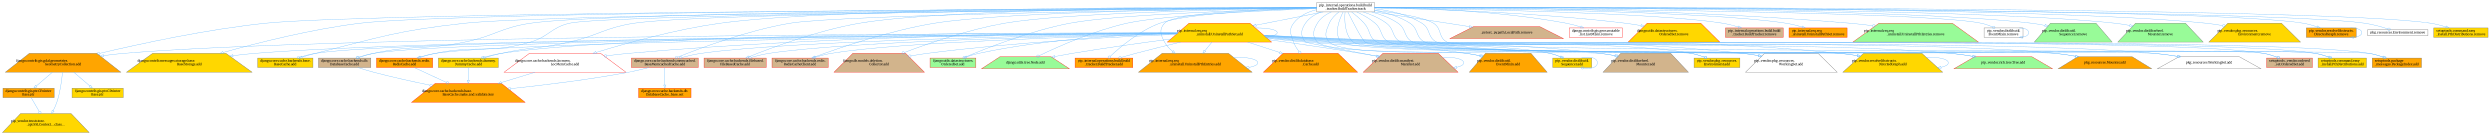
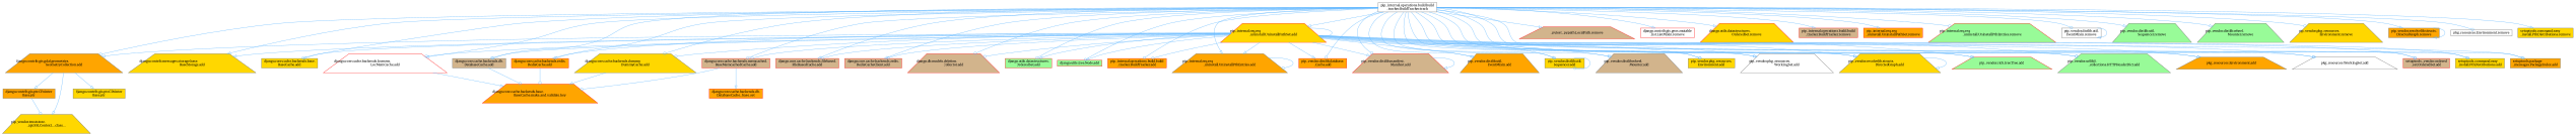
  digraph {
    fontname=Merriweather
    rankdir=TB
    node [color=grey40 fillcolor=orange fontname=Merriweather fontsize=10 shape=box style=filled]
    edge [arrowhead=onormal color=steelblue1 fontname=Merriweather fontsize=10 labelfontname=Helvetica labelfontsize=10 style=solid]
    n1 [color=gray40 fillcolor=white fontcolor=black height=0.2 label="pip._internal.operations.build.build\l_tracker.BuildTracker.track" width=0.4]
    n2 [height=0.2 label="django.contrib.gis.gdal.geometries.\lGeometryCollection.add" shape=trapezium width=0.4]
    n3 [fillcolor=gold height=0.2 label="django.contrib.messages.storage.base.\lBaseStorage.add" shape=trapezium width=0.4]
    n4 [fillcolor=gold height=0.2 label="django.core.cache.backends.base.\lBaseCache.add" width=0.4]
    n5 [fillcolor=tan height=0.2 label="django.core.cache.backends.db.\lDatabaseCache.add" width=0.4]
-   n6 [fillcolor=gold height=0.2 label="django.core.cache.backends.dummy.\lDummyCache.add" width=0.4]
+   n6 [fillcolor=gold height=0.2 label="django.core.cache.backends.dummy.\lDummyCache.add" shape=trapezium width=0.4]
    n7 [color=red fillcolor=tan height=0.2 label="django.core.cache.backends.filebased.\lFileBasedCache.add" width=0.4]
    n8 [color=red fillcolor=white height=0.2 label="django.core.cache.backends.locmem.\lLocMemCache.add" shape=trapezium width=0.4]
    n9 [color=red fillcolor=tan height=0.2 label="django.core.cache.backends.memcached.\lBaseMemcachedCache.add" width=0.4]
    n10 [color=red height=0.2 label="django.core.cache.backends.redis.\lRedisCache.add" width=0.4]
    n11 [color=red fillcolor=tan height=0.2 label="django.core.cache.backends.redis.\lRedisCacheClient.add" width=0.4]
    n12 [color=red fillcolor=tan height=0.2 label="django.db.models.deletion.\lCollector.add" shape=trapezium width=0.4]
    n13 [color=red fillcolor=palegreen height=0.2 label="django.utils.datastructures.\lOrderedSet.add" width=0.4]
-   n14 [color=red fillcolor=palegreen height=0.2 label="django.utils.tree.Node.add" shape=trapezium width=0.4]
+   n14 [color=red fillcolor=palegreen height=0.2 label="django.utils.tree.Node.add" width=0.4]
    n15 [color=red height=0.2 label="pip._internal.operations.build.build\l_tracker.BuildTracker.add" width=0.4]
    n16 [color=red fillcolor=gold height=0.2 label="pip._internal.req.req\l_uninstall.UninstallPathSet.add" shape=trapezium width=0.4]
    n17 [height=0.2 label="pip._internal.req.req\l_uninstall.UninstallPthEntries.add" shape=trapezium width=0.4]
-   n18 [color=red height=0.2 label="pip._vendor.distlib.database.\l_Cache.add" shape=trapezium width=0.4]
+   n18 [color=red height=0.2 label="pip._vendor.distlib.database.\l_Cache.add" width=0.4]
    n19 [color=red fillcolor=tan height=0.2 label="pip._vendor.distlib.manifest.\lManifest.add" shape=trapezium width=0.4]
    n20 [height=0.2 label="pip._vendor.distlib.util.\lEventMixin.add" shape=trapezium width=0.4]
    n21 [fillcolor=gold height=0.2 label="pip._vendor.distlib.util.\lSequencer.add" width=0.4]
    n22 [fillcolor=tan height=0.2 label="pip._vendor.distlib.wheel.\lMounter.add" shape=trapezium width=0.4]
    n23 [fillcolor=gold height=0.2 label="pip._vendor.pkg_resources.\lEnvironment.add" width=0.4]
    n24 [fillcolor=white height=0.2 label="pip._vendor.pkg_resources.\lWorkingSet.add" shape=trapezium width=0.4]
    n25 [fillcolor=gold height=0.2 label="pip._vendor.resolvelib.structs.\lDirectedGraph.add" shape=trapezium width=0.4]
    n26 [color=red fillcolor=palegreen height=0.2 label="pip._vendor.rich.tree.Tree.add" shape=trapezium width=0.4]
-   n28 [height=0.2 label="pkg_resources.Mounter.add" shape=trapezium width=0.4]
+   n27 [fillcolor=palegreen height=0.2 label="pip._vendor.urllib3.\l_collections.HTTPHeaderDict.add" shape=trapezium width=0.4]
+   n28 [height=0.2 label="pkg_resources.Environment.add" shape=trapezium width=0.4]
    n29 [fillcolor=white height=0.2 label="pkg_resources.WorkingSet.add" shape=trapezium width=0.4]
    n30 [color=red fillcolor=tan height=0.2 label="setuptools._vendor.ordered\l_set.OrderedSet.add" width=0.4]
    n31 [fillcolor=gold height=0.2 label="setuptools.command.easy\l_install.PthDistributions.add" width=0.4]
    n32 [height=0.2 label="setuptools.package\l_messages.PackageIndex.add" width=0.4]
    n33 [color=red fillcolor=tan height=0.2 label="_pytest._py.path.LocalPath.remove" shape=trapezium width=0.4]
    n34 [color=red fillcolor=white height=0.2 label="django.contrib.gis.geos.mutable\l_list.ListMixin.remove" width=0.4]
    n35 [color=red fillcolor=gold height=0.2 label="django.utils.datastructures.\lOrderedSet.remove" shape=trapezium width=0.4]
    n36 [color=red fillcolor=tan height=0.2 label="pip._internal.operations.build.build\l_tracker.BuildTracker.remove" width=0.4]
    n37 [color=red height=0.2 label="pip._internal.req.req\l_uninstall.UninstallPathSet.remove" width=0.4]
    n38 [color=red fillcolor=palegreen height=0.2 label="pip._internal.req.req\l_uninstall.UninstallPthEntries.remove" shape=trapezium width=0.4]
    n39 [fillcolor=white height=0.2 label="pip._vendor.distlib.util.\lEventMixin.remove" width=0.4]
    n40 [fillcolor=palegreen height=0.2 label="pip._vendor.distlib.util.\lSequencer.remove" shape=trapezium width=0.4]
    n41 [fillcolor=palegreen height=0.2 label="pip._vendor.distlib.wheel.\lMounter.remove" shape=trapezium width=0.4]
    n42 [fillcolor=gold height=0.2 label="pip._vendor.pkg_resources.\lEnvironment.remove" shape=trapezium width=0.4]
    n43 [height=0.2 label="pip._vendor.resolvelib.structs.\lDirectedGraph.remove" width=0.4]
    n44 [fillcolor=white height=0.2 label="pkg_resources.Environment.remove" width=0.4]
    n45 [fillcolor=gold height=0.2 label="setuptools.command.easy\l_install.PthDistributions.remove" width=0.4]
    n46 [fillcolor=gold height=0.2 label="pip._vendor.truststore.\l_api.SSLContext.__class__" shape=trapezium width=0.4]
    n47 [height=0.2 label="django.contrib.gis.ptr.CPointer\lBase.ptr" width=0.4]
    n48 [fillcolor=gold height=0.2 label="django.contrib.gis.ptr.CPointer\lBase.ptr" width=0.4]
    n49 [color=red height=0.2 label="django.core.cache.backends.base.\lBaseCache.make_and_validate_key" shape=trapezium width=0.4]
    n50 [color=red height=0.2 label="django.core.cache.backends.db.\lDatabaseCache._base_set" width=0.4]
    n1 -> n2 [arrowhead=odot]
    n1 -> n3
    n1 -> n4
    n1 -> n5 [arrowhead=odot]
    n1 -> n6 [arrowhead=odot]
    n1 -> n7
    n1 -> n8
    n1 -> n9 [arrowhead=odot]
    n1 -> n10
    n1 -> n11
    n1 -> n12 [arrowhead=odot]
    n1 -> n13 [arrowhead=odot]
    n1 -> n14 [arrowhead=odot]
    n1 -> n15 [arrowhead=odot]
    n1 -> n16
    n1 -> n17
    n1 -> n18 [arrowhead=odot]
    n1 -> n19 [arrowhead=odot]
    n1 -> n20
    n1 -> n21 [arrowhead=odot]
    n1 -> n22 [arrowhead=odot]
    n1 -> n23 [arrowhead=odot]
    n1 -> n24
    n1 -> n25
    n1 -> n26 [arrowhead=odot]
+   n1 -> n27 [arrowhead=odot]
    n1 -> n28
    n1 -> n29
    n1 -> n30 [arrowhead=odot]
    n1 -> n31 [arrowhead=odot]
    n1 -> n32 [arrowhead=odot]
    n1 -> n33
    n1 -> n34
    n1 -> n35
    n1 -> n36
    n1 -> n37
    n1 -> n38 [arrowhead=odot]
    n1 -> n39 [arrowhead=odot]
    n1 -> n40
    n1 -> n41
    n1 -> n42 [arrowhead=odot]
    n1 -> n43
    n1 -> n44 [arrowhead=odot]
    n1 -> n45
    n2 -> n46
    n2 -> n47
    n2 -> n48
    n5 -> n49 [arrowhead=odot]
    n6 -> n49
    n8 -> n49
    n9 -> n49 [arrowhead=odot]
    n9 -> n50
    n10 -> n49 [arrowhead=odot]
    n16 -> n2
    n16 -> n3
    n16 -> n4 [arrowhead=odot]
    n16 -> n5 [arrowhead=odot]
    n16 -> n6 [arrowhead=odot]
    n16 -> n7 [arrowhead=odot]
    n16 -> n8 [arrowhead=odot]
    n16 -> n9 [arrowhead=odot]
    n16 -> n10
    n16 -> n11
    n16 -> n12 [arrowhead=odot]
    n16 -> n13
    n16 -> n14
    n16 -> n15 [arrowhead=odot]
    n16 -> n16 [arrowhead=odot]
    n16 -> n17
    n16 -> n18
    n16 -> n19
    n16 -> n20 [arrowhead=odot]
    n16 -> n21
    n16 -> n22
    n16 -> n23 [arrowhead=odot]
    n16 -> n24
    n16 -> n25
    n16 -> n26
+   n16 -> n27 [arrowhead=odot]
    n16 -> n28
    n16 -> n29 [arrowhead=odot]
    n16 -> n30 [arrowhead=odot]
    n16 -> n31
    n16 -> n32
    n17 -> n17 [arrowhead=odot]
    n19 -> n19
    n21 -> n21 [arrowhead=odot]
    n25 -> n25
    n39 -> n39
    n43 -> n43
    n47 -> n46 [arrowhead=odot]
  }
